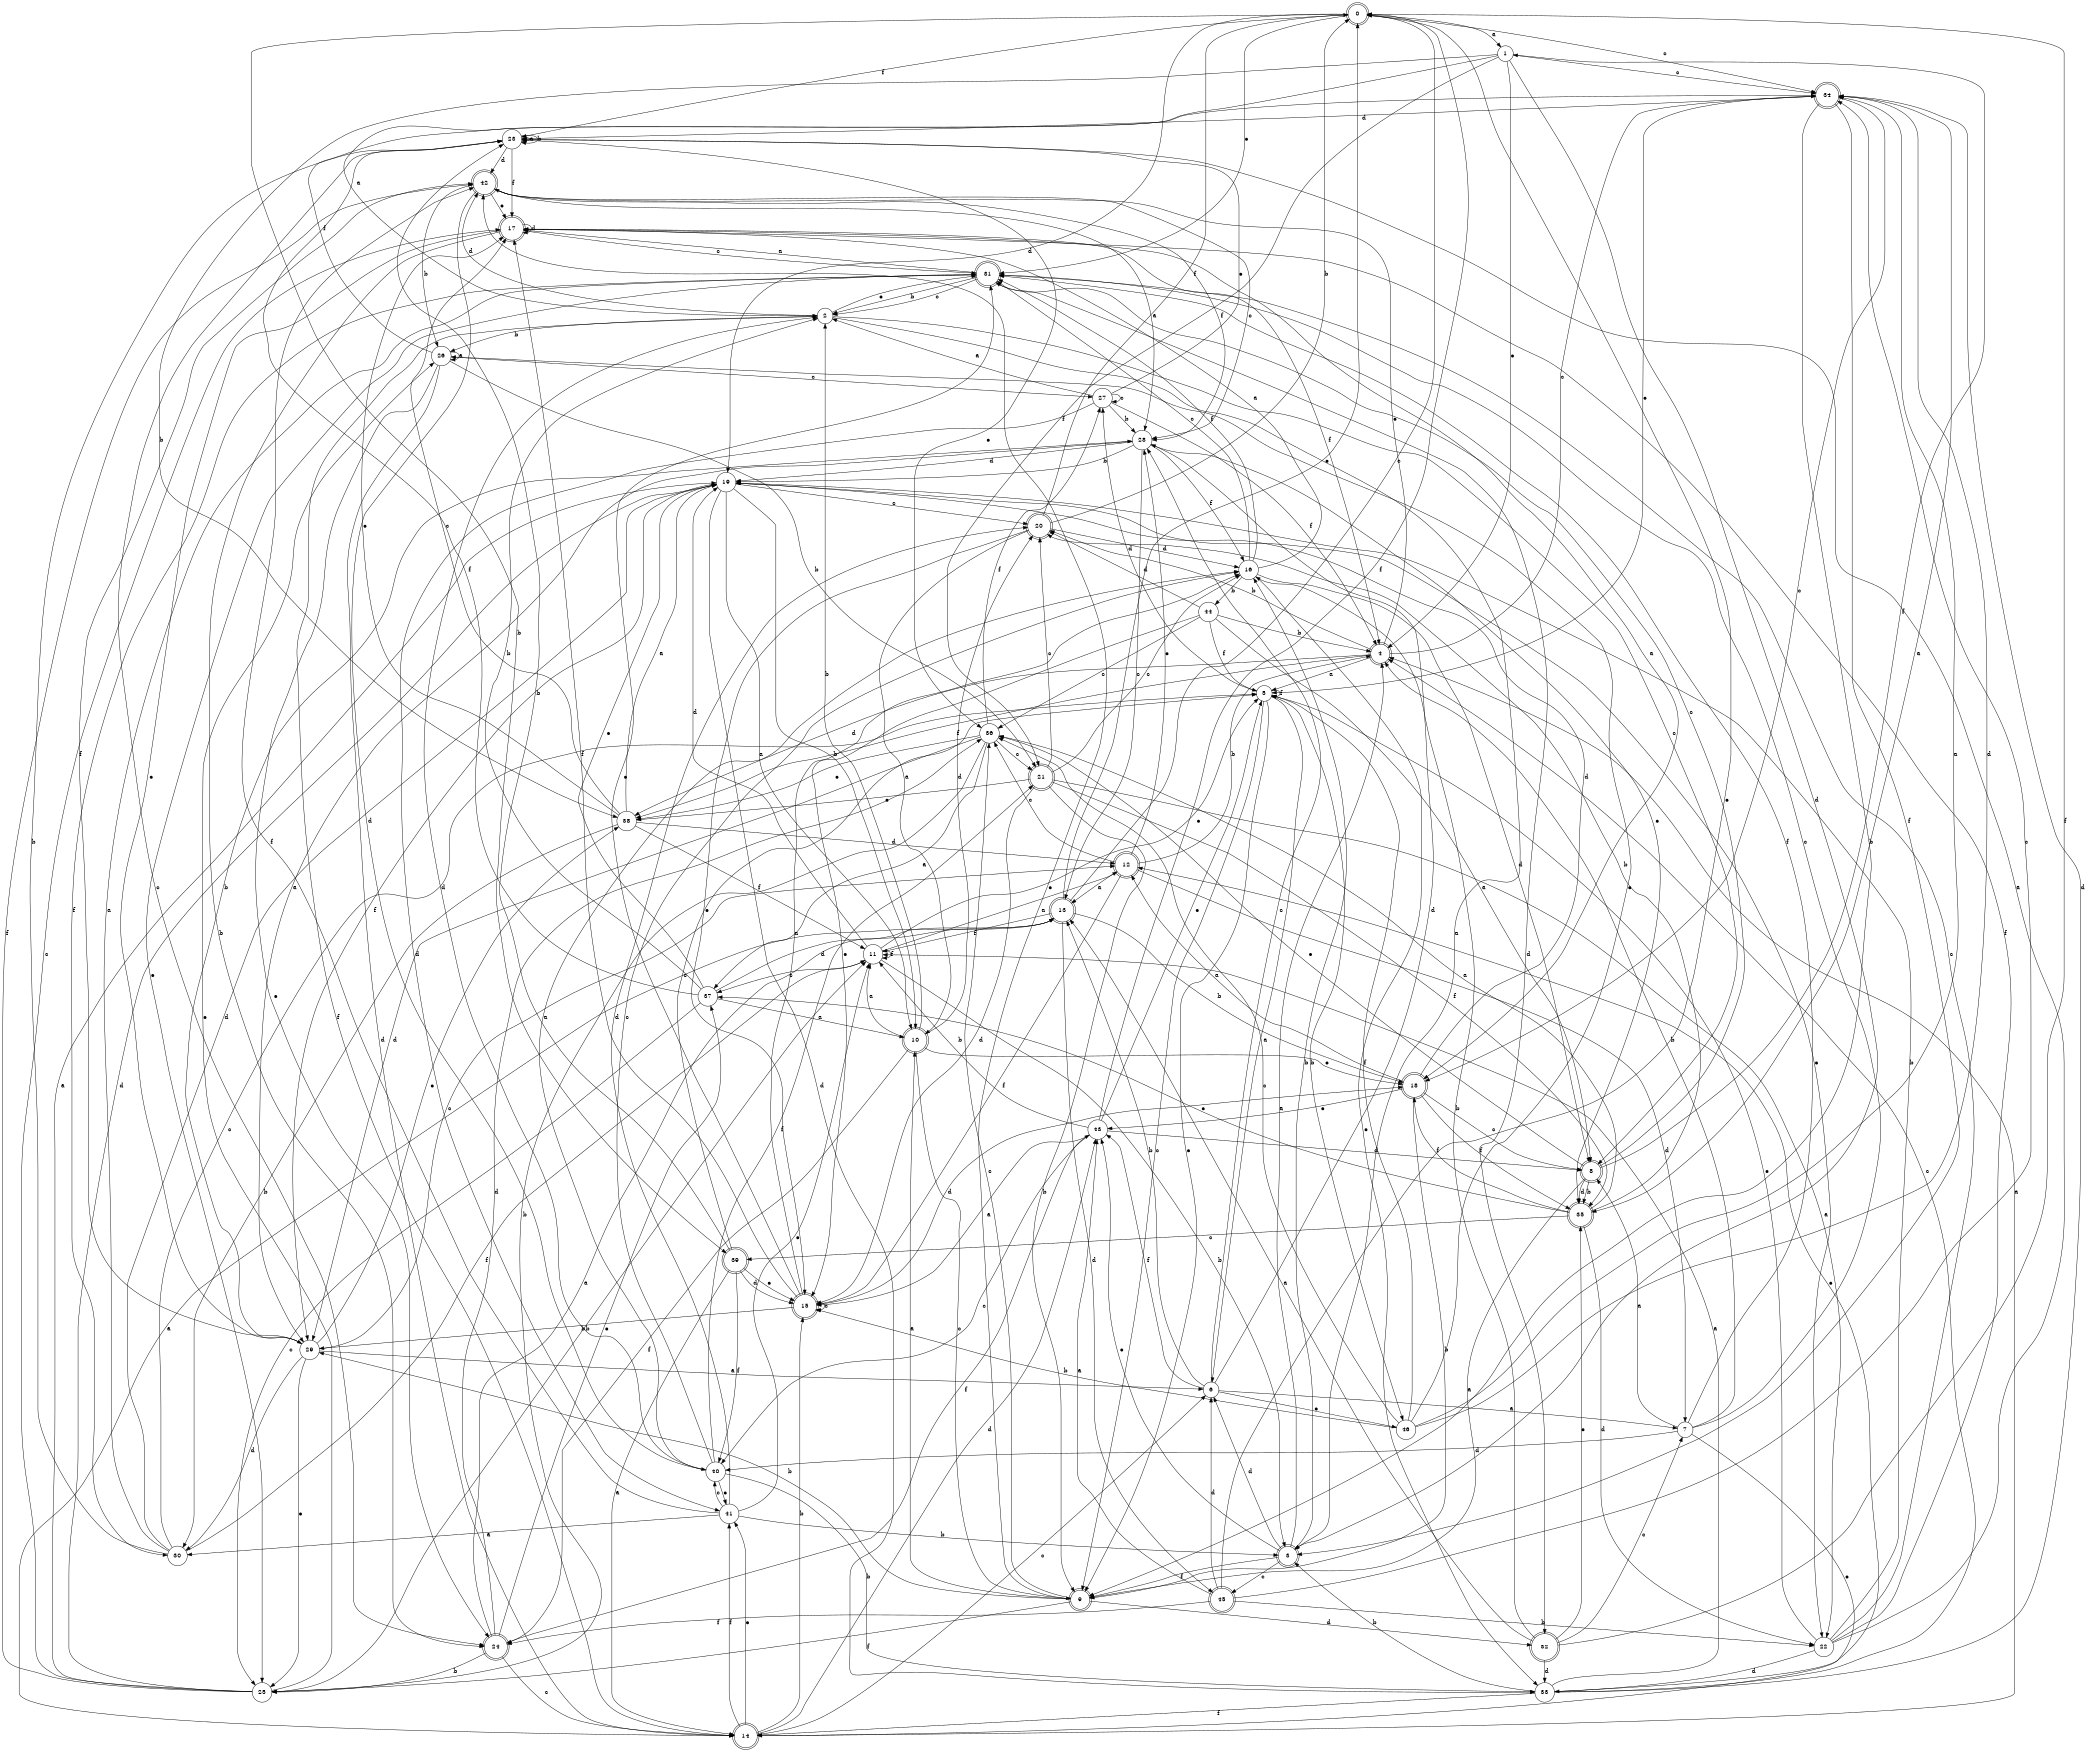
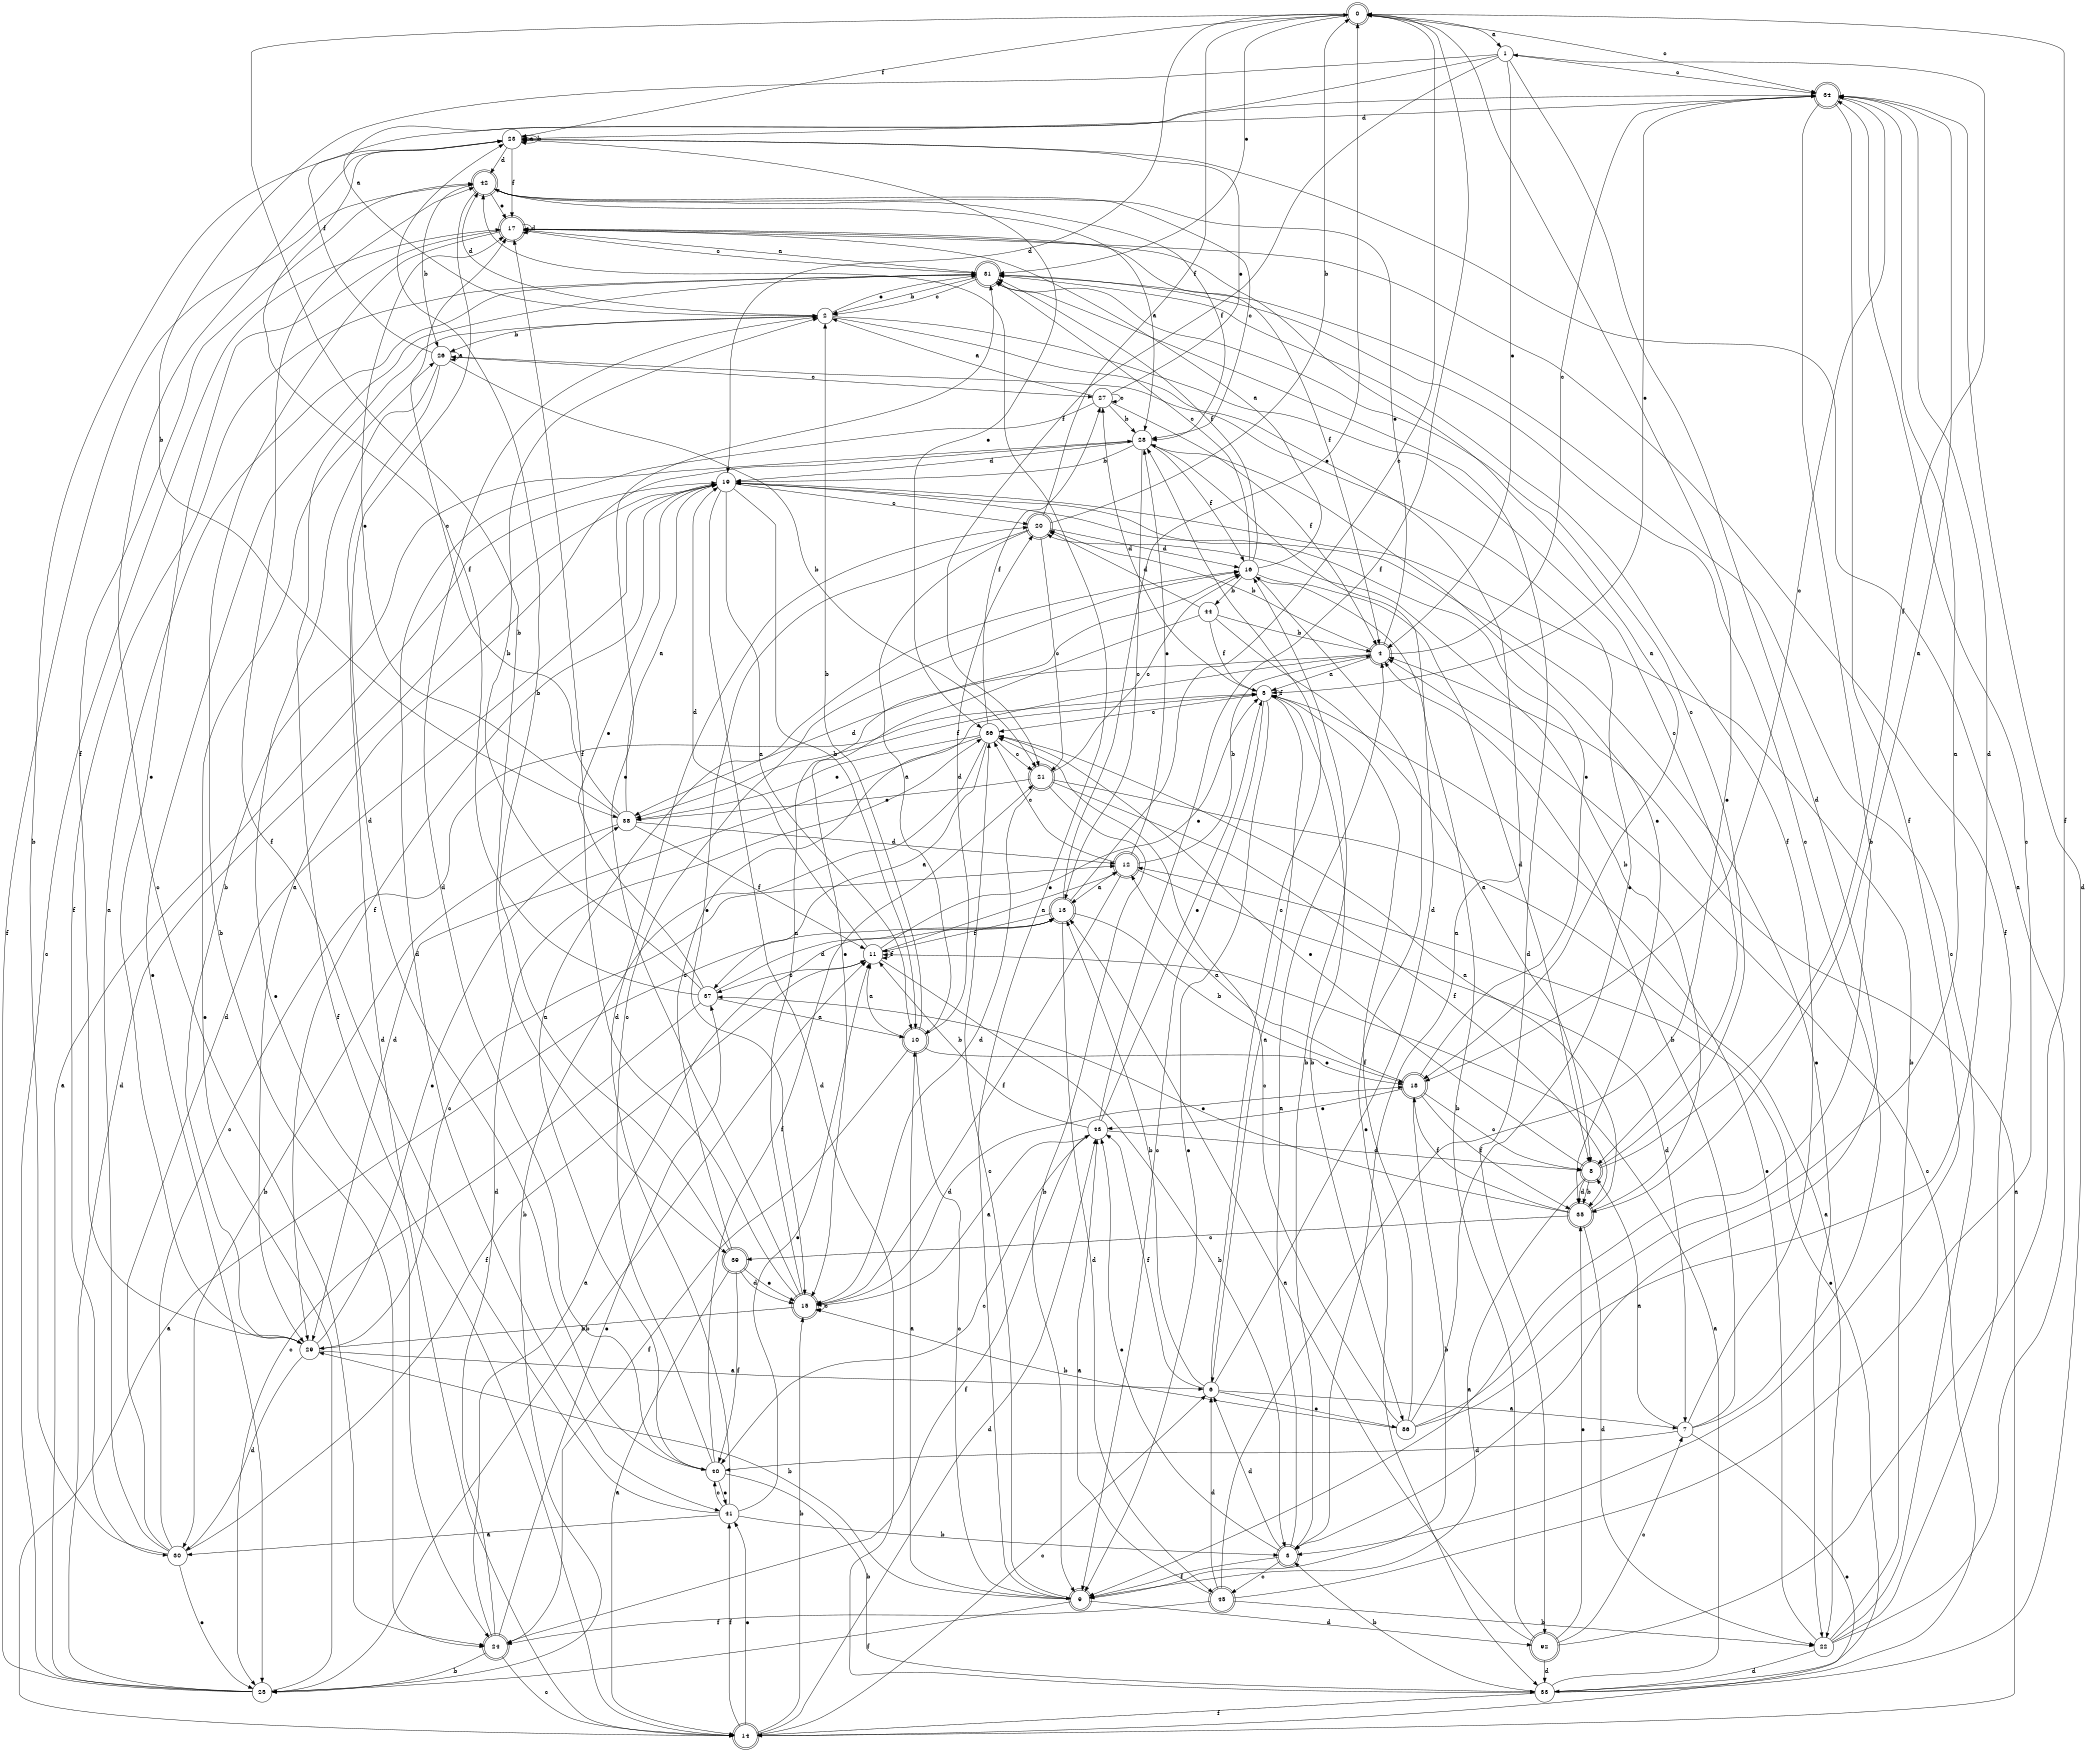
  digraph {
    rankdir=TB
    node [color=black fillcolor=white shape=circle style=filled]
    n1 [label=0 shape=doublecircle style="rounded,filled"]
    n2 [label=1]
    n3 [label=19]
    n4 [label=23]
    n5 [label=31 shape=doublecircle style="rounded,filled"]
    n6 [label=34 shape=doublecircle style="rounded,filled"]
    n7 [label=39 shape=doublecircle style="rounded,filled"]
    n8 [label=2]
    n9 [label=3 shape=doublecircle style="rounded,filled"]
    n10 [label=4 shape=doublecircle style="rounded,filled"]
    n11 [label=21 shape=doublecircle style="rounded,filled"]
    n12 [label=38]
    n13 [label=20 shape=doublecircle style="rounded,filled"]
    n14 [label=10 shape=doublecircle style="rounded,filled"]
    n15 [label=29]
    n16 [label=33]
    n17 [label=22]
    n18 [label=42 shape=doublecircle style="rounded,filled"]
    n19 [label=36]
    n20 [label=24 shape=doublecircle style="rounded,filled"]
    n21 [label=17 shape=doublecircle style="rounded,filled"]
    n22 [label=25]
-   n23 [label=32 shape=doublecircle style="rounded,filled"]
+   n23 [label=92 shape=doublecircle style="rounded,filled"]
    n24 [label=30]
    n25 [label=9 shape=doublecircle style="rounded,filled"]
    n26 [label=5]
    n27 [label=35 shape=doublecircle style="rounded,filled"]
    n28 [label=18 shape=doublecircle style="rounded,filled"]
    n29 [label=14 shape=doublecircle style="rounded,filled"]
    n30 [label=40]
    n31 [label=15 shape=doublecircle style="rounded,filled"]
    n32 [label=8 shape=doublecircle style="rounded,filled"]
    n33 [label=26]
    n34 [label=6]
    n35 [label=16]
    n36 [label=43]
    n37 [label=45 shape=doublecircle style="rounded,filled"]
    n38 [label=11]
    n39 [label=12 shape=doublecircle style="rounded,filled"]
    n40 [label=41]
    n41 [label=27]
    n42 [label=28]
-   n43 [label=46]
+   n43 [label=86]
    n44 [label=7]
    n45 [label=13 shape=doublecircle style="rounded,filled"]
    n46 [label=44]
    n47 [label=37]
    n1 -> n2 [label=a]
    n1 -> n3 [label=d]
    n1 -> n4 [label=f]
    n1 -> n5 [label=e]
    n1 -> n6 [label=c]
    n1 -> n7 [label=b]
    n2 -> n6 [label=c]
    n2 -> n8 [label=a]
    n2 -> n9 [label=d]
    n2 -> n10 [label=e]
    n2 -> n11 [label=f]
    n2 -> n12 [label=b]
    n3 -> n13 [label=c]
    n3 -> n14 [label=a]
    n3 -> n14 [label=b]
    n3 -> n15 [label=f]
    n3 -> n16 [label=d]
    n3 -> n17 [label=e]
    n4 -> n4 [label=a]
    n4 -> n4 [label=b]
    n4 -> n18 [label=d]
    n4 -> n19 [label=e]
    n4 -> n20 [label=c]
    n4 -> n21 [label=f]
    n5 -> n8 [label=b]
    n5 -> n8 [label=c]
    n5 -> n21 [label=a]
    n5 -> n22 [label=e]
    n5 -> n23 [label=d]
    n5 -> n24 [label=f]
    n6 -> n4 [label=d]
    n6 -> n9 [label=f]
    n6 -> n25 [label=b]
    n6 -> n26 [label=e]
    n6 -> n27 [label=a]
    n6 -> n28 [label=c]
    n7 -> n4 [label=b]
    n7 -> n26 [label=c]
    n7 -> n29 [label=a]
    n7 -> n30 [label=f]
    n7 -> n31 [label=d]
    n7 -> n31 [label=e]
    n8 -> n5 [label=e]
    n8 -> n9 [label=a]
    n8 -> n18 [label=d]
    n8 -> n29 [label=f]
    n8 -> n32 [label=c]
    n8 -> n33 [label=b]
    n9 -> n10 [label=a]
    n9 -> n25 [label=f]
    n9 -> n34 [label=d]
    n9 -> n35 [label=b]
    n9 -> n36 [label=e]
    n9 -> n37 [label=c]
    n10 -> n6 [label=c]
    n10 -> n12 [label=d]
    n10 -> n12 [label=f]
    n10 -> n13 [label=b]
    n10 -> n18 [label=e]
    n10 -> n26 [label=a]
    n11 -> n12 [label=e]
    n11 -> n17 [label=a]
    n11 -> n25 [label=b]
    n11 -> n27 [label=f]
    n11 -> n31 [label=d]
    n11 -> n35 [label=c]
    n12 -> n3 [label=a]
    n12 -> n21 [label=c]
    n12 -> n21 [label=e]
    n12 -> n24 [label=b]
    n12 -> n38 [label=f]
    n12 -> n39 [label=d]
    n13 -> n1 [label=b]
    n13 -> n1 [label=f]
-   n11 -> n13 [label=c]
+   n13 -> n11 [label=c]
    n13 -> n14 [label=a]
    n13 -> n31 [label=e]
    n13 -> n35 [label=d]
    n14 -> n8 [label=b]
    n14 -> n13 [label=d]
    n14 -> n20 [label=f]
    n14 -> n25 [label=c]
    n14 -> n28 [label=e]
    n14 -> n38 [label=a]
    n15 -> n12 [label=e]
    n15 -> n18 [label=f]
    n15 -> n24 [label=d]
    n15 -> n34 [label=a]
    n15 -> n39 [label=c]
    n15 -> n42 [label=b]
    n16 -> n6 [label=d]
    n16 -> n9 [label=b]
    n16 -> n10 [label=c]
    n16 -> n29 [label=f]
    n16 -> n38 [label=a]
    n16 -> n39 [label=e]
    n17 -> n3 [label=b]
    n17 -> n4 [label=a]
    n17 -> n5 [label=c]
    n17 -> n16 [label=d]
    n17 -> n21 [label=f]
    n17 -> n26 [label=e]
    n18 -> n21 [label=e]
    n18 -> n30 [label=d]
    n18 -> n33 [label=b]
    n18 -> n42 [label=a]
    n18 -> n42 [label=c]
    n18 -> n42 [label=f]
    n19 -> n11 [label=c]
    n19 -> n12 [label=e]
    n19 -> n15 [label=d]
    n19 -> n22 [label=b]
    n19 -> n41 [label=f]
    n19 -> n47 [label=a]
    n20 -> n19 [label=d]
    n20 -> n22 [label=b]
    n20 -> n29 [label=c]
    n20 -> n36 [label=f]
    n20 -> n45 [label=a]
    n20 -> n47 [label=e]
    n21 -> n5 [label=c]
    n21 -> n10 [label=f]
    n21 -> n15 [label=e]
    n21 -> n20 [label=b]
    n21 -> n21 [label=d]
    n21 -> n28 [label=a]
    n22 -> n3 [label=a]
    n22 -> n3 [label=d]
    n22 -> n18 [label=f]
    n22 -> n21 [label=c]
    n22 -> n33 [label=e]
    n22 -> n38 [label=b]
    n23 -> n1 [label=f]
    n23 -> n16 [label=d]
    n23 -> n27 [label=e]
    n23 -> n35 [label=b]
    n23 -> n44 [label=c]
    n23 -> n45 [label=a]
    n24 -> n3 [label=d]
    n24 -> n4 [label=b]
    n24 -> n5 [label=a]
-   n15 -> n22 [label=e]
+   n24 -> n22 [label=e]
    n24 -> n26 [label=c]
    n24 -> n38 [label=f]
    n25 -> n14 [label=a]
    n25 -> n15 [label=b]
    n25 -> n18 [label=e]
    n25 -> n19 [label=c]
    n25 -> n22 [label=f]
    n25 -> n23 [label=d]
    n26 -> n25 [label=c]
    n26 -> n25 [label=e]
    n26 -> n26 [label=f]
    n26 -> n34 [label=a]
    n26 -> n41 [label=d]
    n26 -> n43 [label=b]
    n27 -> n7 [label=c]
    n27 -> n13 [label=b]
    n27 -> n17 [label=d]
    n27 -> n19 [label=a]
    n27 -> n28 [label=f]
    n27 -> n47 [label=e]
-   n28 -> n3 [label=d]
+   n28 -> n3 [label=e]
    n28 -> n25 [label=b]
    n28 -> n27 [label=f]
    n28 -> n32 [label=c]
    n28 -> n36 [label=e]
    n28 -> n39 [label=a]
    n29 -> n10 [label=a]
    n29 -> n31 [label=b]
    n29 -> n34 [label=c]
    n29 -> n36 [label=d]
    n29 -> n40 [label=e]
    n29 -> n40 [label=f]
    n30 -> n8 [label=d]
    n30 -> n11 [label=f]
    n30 -> n16 [label=b]
    n30 -> n35 [label=a]
    n30 -> n35 [label=c]
    n30 -> n40 [label=e]
    n31 -> n5 [label=e]
    n31 -> n15 [label=b]
    n31 -> n21 [label=f]
    n31 -> n28 [label=d]
    n31 -> n31 [label=c]
    n31 -> n35 [label=a]
    n32 -> n2 [label=f]
    n32 -> n5 [label=c]
    n32 -> n19 [label=e]
    n32 -> n25 [label=a]
    n32 -> n27 [label=b]
    n32 -> n27 [label=d]
    n33 -> n6 [label=f]
    n33 -> n11 [label=b]
    n33 -> n20 [label=e]
    n33 -> n29 [label=d]
    n33 -> n33 [label=a]
    n33 -> n41 [label=c]
    n34 -> n36 [label=f]
    n34 -> n42 [label=c]
    n34 -> n42 [label=d]
    n34 -> n43 [label=e]
    n34 -> n44 [label=a]
    n34 -> n45 [label=b]
    n35 -> n5 [label=c]
    n35 -> n5 [label=f]
    n35 -> n16 [label=e]
    n35 -> n21 [label=a]
    n35 -> n32 [label=d]
    n35 -> n46 [label=b]
    n36 -> n1 [label=f]
    n36 -> n26 [label=e]
    n36 -> n30 [label=c]
    n36 -> n31 [label=a]
    n36 -> n32 [label=d]
    n36 -> n38 [label=b]
    n37 -> n1 [label=e]
    n37 -> n6 [label=c]
    n37 -> n17 [label=b]
    n37 -> n20 [label=f]
    n37 -> n34 [label=d]
    n37 -> n36 [label=a]
    n38 -> n3 [label=d]
    n38 -> n9 [label=b]
    n38 -> n26 [label=e]
    n38 -> n38 [label=f]
    n38 -> n39 [label=a]
    n38 -> n47 [label=c]
    n39 -> n10 [label=b]
    n39 -> n19 [label=c]
    n39 -> n31 [label=f]
    n39 -> n42 [label=e]
    n39 -> n44 [label=d]
    n39 -> n45 [label=a]
    n40 -> n9 [label=b]
    n40 -> n13 [label=d]
    n40 -> n18 [label=f]
    n40 -> n24 [label=a]
    n40 -> n30 [label=c]
    n40 -> n38 [label=e]
    n41 -> n4 [label=e]
    n41 -> n8 [label=a]
    n41 -> n10 [label=f]
    n41 -> n40 [label=d]
    n41 -> n41 [label=c]
    n41 -> n42 [label=b]
    n42 -> n3 [label=b]
    n42 -> n3 [label=d]
    n42 -> n15 [label=a]
    n42 -> n27 [label=e]
    n42 -> n35 [label=f]
    n42 -> n45 [label=c]
    n43 -> n6 [label=a]
    n43 -> n6 [label=d]
    n43 -> n19 [label=c]
    n43 -> n26 [label=f]
    n43 -> n31 [label=b]
    n43 -> n33 [label=e]
    n44 -> n5 [label=c]
    n44 -> n5 [label=f]
    n44 -> n10 [label=b]
    n44 -> n29 [label=e]
    n44 -> n30 [label=d]
    n44 -> n32 [label=a]
    n45 -> n1 [label=c]
    n45 -> n1 [label=e]
    n45 -> n28 [label=b]
    n45 -> n29 [label=a]
    n45 -> n37 [label=d]
    n45 -> n38 [label=f]
    n46 -> n10 [label=b]
    n46 -> n13 [label=d]
-   n46 -> n19 [label=c]
+   n26 -> n19 [label=c]
    n46 -> n26 [label=f]
    n46 -> n31 [label=e]
    n46 -> n32 [label=a]
    n47 -> n3 [label=e]
    n47 -> n4 [label=f]
    n47 -> n8 [label=b]
    n47 -> n14 [label=a]
    n47 -> n22 [label=c]
    n47 -> n45 [label=d]
  }
